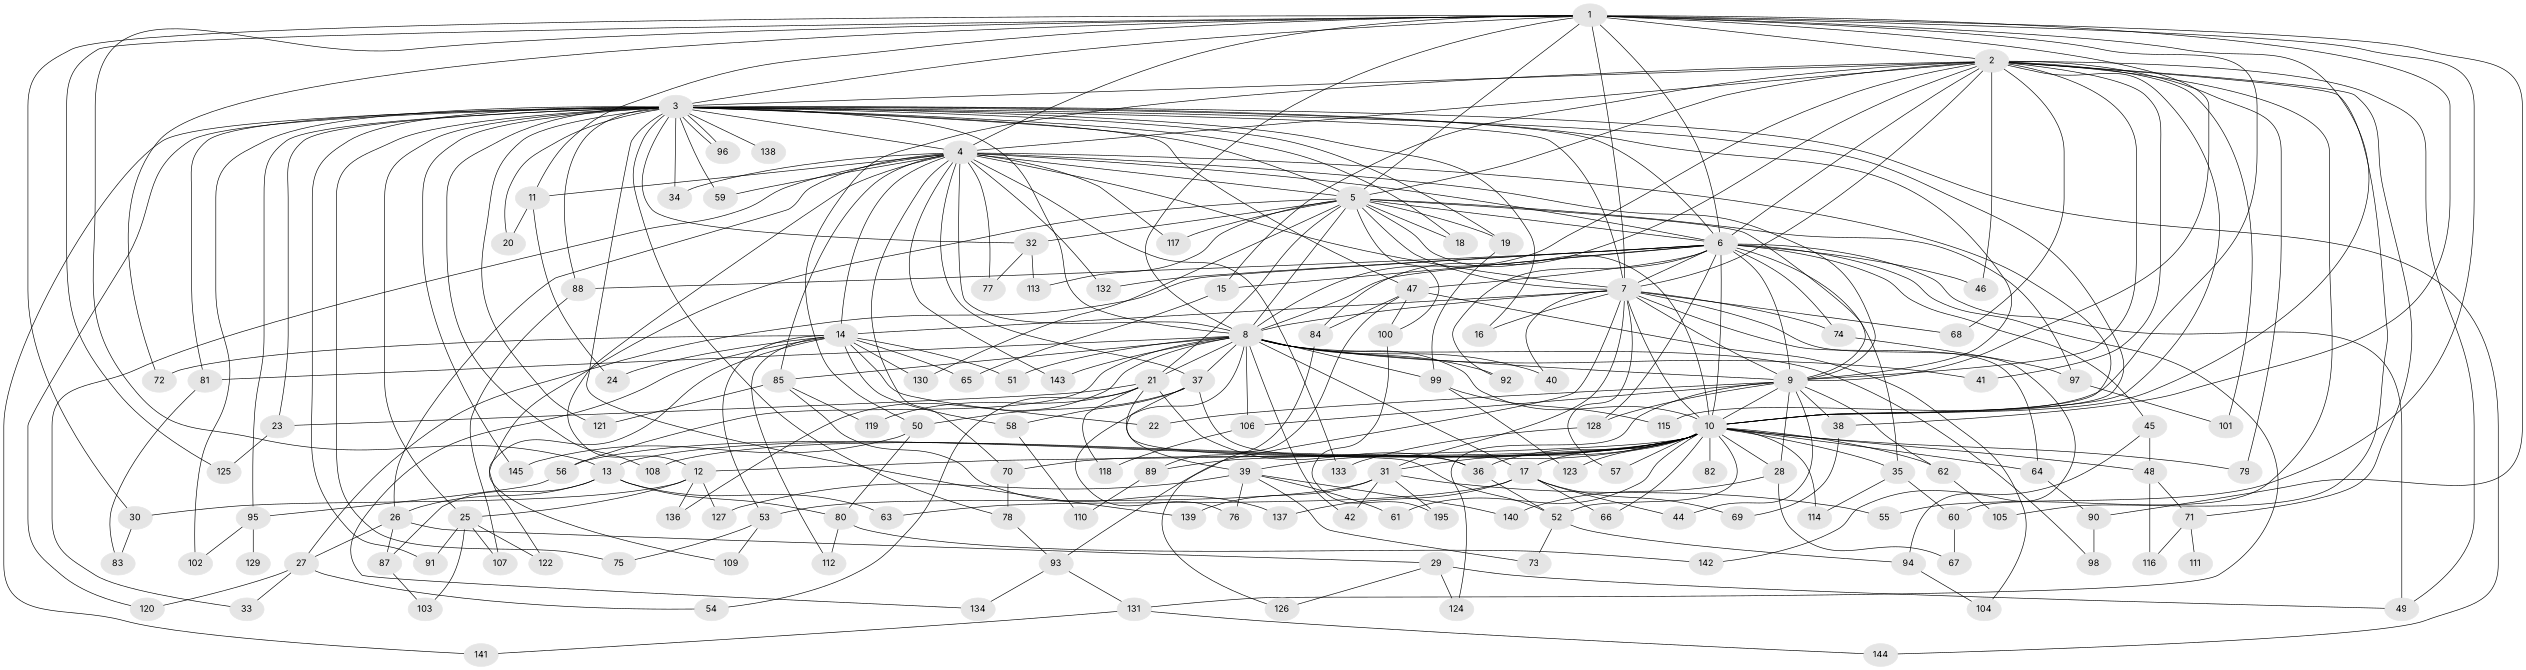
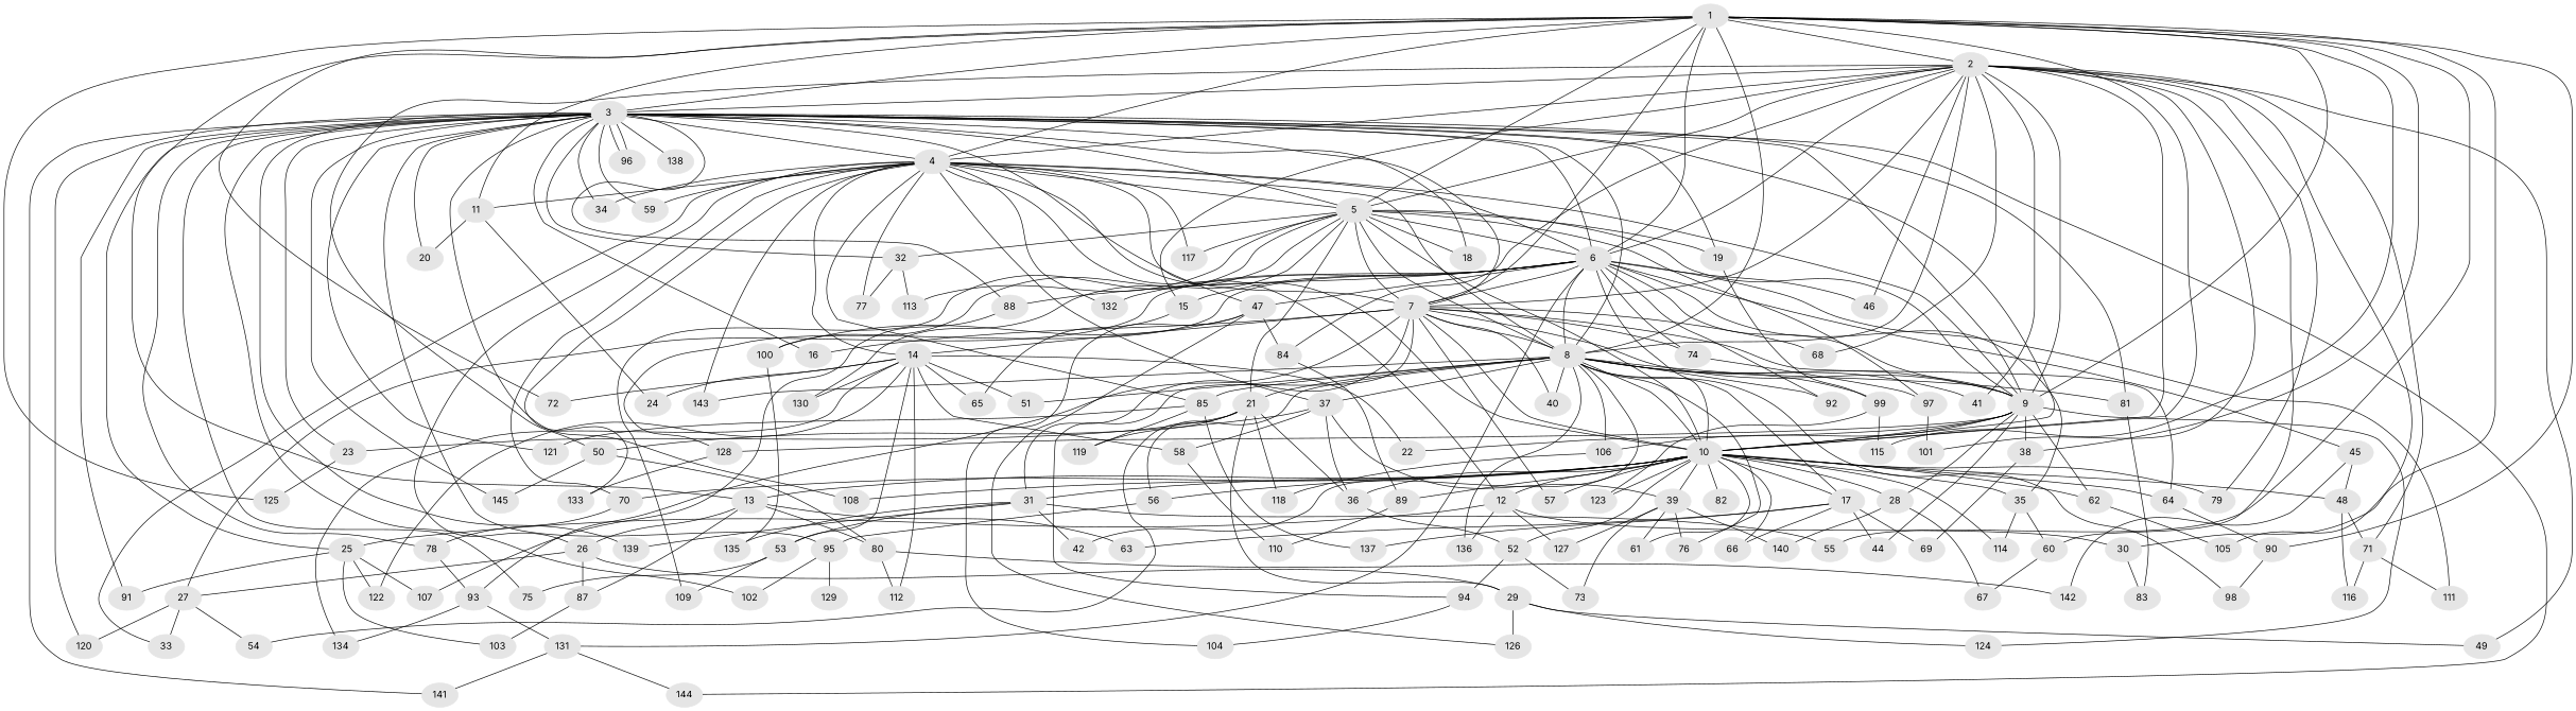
  graph {
    fontname=Inter
    node [color=gray90 fontname=Inter style=filled]
    edge [fontname=Inter]
    1
    2
    3
    4
    5
    6
    7
    8
    9
    10
    11
    13
    30
    38
    55
    72
    90
    115
    125
    15
    41
    46
    49
    50
    60
    68
    71
    79
    84
    101
    105
    16
    18
    19
    20
    23
    25
    32
    34
    47
    59
    75
    78
    81
    88
    91
    95
    96
    102
    108
    120
    121
    138
    139
    141
    144
    145
    12
    14
    26
    33
    37
    70
    77
    85
    117
    132
    133
    143
    21
    97
    100
    109
    113
    130
    27
    35
    45
    74
    92
    111
    128
    131
    31
    40
    57
    64
    93
    94
    17
    42
    51
    56
    76
    98
    99
    106
    136
    22
    28
    44
    62
    124
    36
    39
    48
    52
    61
    66
    82
    89
    114
    123
    24
    63
    80
    87
    83
    69
    65
    67
    116
    107
    122
    103
    126
    104
    129
    127
    53
    58
    112
    134
    29
    137
    119
    54
    118
-   135 [label=195]
+   135
    142
    140
    73
    110
    1 -- 2
    1 -- 3
    1 -- 4
    1 -- 5
    1 -- 6
    1 -- 7
    1 -- 8
    1 -- 9
    1 -- 10
    1 -- 11
    1 -- 13
    1 -- 30
    1 -- 38
    1 -- 55
    1 -- 72
    1 -- 90
    1 -- 115
    1 -- 125
    2 -- 3
    2 -- 4
    2 -- 5
    2 -- 6
    2 -- 7
    2 -- 8
    2 -- 9
    2 -- 10
    2 -- 15
    2 -- 41
    2 -- 46
    2 -- 49
    2 -- 50
    2 -- 60
    2 -- 68
    2 -- 71
    2 -- 79
    2 -- 84
    2 -- 101
    2 -- 105
    3 -- 4
    3 -- 5
    3 -- 6
    3 -- 7
    3 -- 8
    3 -- 9
    3 -- 10
    3 -- 16
    3 -- 18
    3 -- 19
    3 -- 20
    3 -- 23
    3 -- 25
    3 -- 32
    3 -- 34
    3 -- 47
    3 -- 59
    3 -- 75
    3 -- 78
    3 -- 81
    3 -- 88
    3 -- 91
    3 -- 95
    3 -- 96
    3 -- 96
    3 -- 102
    3 -- 108
    3 -- 120
    3 -- 121
    3 -- 138
    3 -- 139
    3 -- 141
    3 -- 144
    3 -- 145
    4 -- 5
    4 -- 6
    4 -- 7
    4 -- 8
    4 -- 9
    4 -- 10
    4 -- 11
    4 -- 34
    4 -- 59
    4 -- 12
    4 -- 14
    4 -- 26
    4 -- 33
    4 -- 37
    4 -- 70
    4 -- 77
    4 -- 85
    4 -- 117
    4 -- 132
    4 -- 133
    4 -- 143
    5 -- 6
    5 -- 7
    5 -- 8
    5 -- 9
    5 -- 10
    5 -- 18
    5 -- 19
    5 -- 32
    5 -- 117
    5 -- 21
    5 -- 97
    5 -- 100
    5 -- 109
    5 -- 113
    5 -- 130
    6 -- 7
    6 -- 8
    6 -- 9
    6 -- 10
    6 -- 15
    6 -- 46
    6 -- 47
    6 -- 88
    6 -- 132
    6 -- 27
    6 -- 35
    6 -- 45
    6 -- 74
    6 -- 92
-   6 -- 49
+   6 -- 111
    6 -- 128
    6 -- 131
    7 -- 8
    7 -- 9
    7 -- 10
    7 -- 68
    7 -- 16
    7 -- 14
    7 -- 74
    7 -- 31
    7 -- 40
    7 -- 57
    7 -- 64
    7 -- 93
    7 -- 94
    8 -- 9
    8 -- 10
    8 -- 41
    8 -- 81
    8 -- 37
    8 -- 85
    8 -- 143
    8 -- 21
    8 -- 92
    8 -- 40
    8 -- 17
    8 -- 42
    8 -- 51
    8 -- 56
    8 -- 76
    8 -- 98
    8 -- 99
    8 -- 106
    8 -- 136
    9 -- 10
    9 -- 38
    9 -- 128
    9 -- 106
    9 -- 22
    9 -- 28
    9 -- 44
    9 -- 62
    9 -- 124
    10 -- 13
    10 -- 79
    10 -- 108
    10 -- 12
    10 -- 70
    10 -- 35
    10 -- 31
    10 -- 57
    10 -- 64
    10 -- 17
    10 -- 56
    10 -- 28
    10 -- 62
    10 -- 36
    10 -- 39
    10 -- 48
    10 -- 52
    10 -- 61
    10 -- 66
    10 -- 82
    10 -- 89
    10 -- 114
    10 -- 123
    11 -- 20
    11 -- 24
    13 -- 26
    13 -- 63
    13 -- 80
    13 -- 87
    30 -- 83
    38 -- 69
    90 -- 98
    15 -- 65
    50 -- 145
    50 -- 80
    60 -- 67
    71 -- 111
    71 -- 116
    84 -- 89
    19 -- 99
    23 -- 125
    25 -- 91
    25 -- 107
    25 -- 122
    25 -- 103
    32 -- 77
    32 -- 113
    47 -- 84
    47 -- 100
    47 -- 126
    47 -- 104
    78 -- 93
    81 -- 83
    88 -- 107
    95 -- 102
    95 -- 129
    12 -- 30
    12 -- 25
    12 -- 136
    12 -- 127
    14 -- 72
    14 -- 130
    14 -- 51
    14 -- 22
    14 -- 24
    14 -- 65
    14 -- 122
    14 -- 53
    14 -- 58
    14 -- 112
    14 -- 134
    26 -- 27
    26 -- 87
    26 -- 29
    37 -- 50
    37 -- 36
    37 -- 39
    37 -- 58
    70 -- 78
    85 -- 121
    85 -- 137
    85 -- 119
    21 -- 23
    21 -- 36
-   21 -- 52
+   21 -- 29
    21 -- 119
    21 -- 54
    21 -- 118
    97 -- 101
    100 -- 135
    27 -- 120
    27 -- 33
    27 -- 54
    35 -- 60
    35 -- 114
    45 -- 48
    45 -- 142
    74 -- 97
    128 -- 133
    131 -- 141
    131 -- 144
    31 -- 55
    31 -- 139
    31 -- 42
    31 -- 53
    31 -- 135
    64 -- 90
    93 -- 131
    93 -- 134
    94 -- 104
    17 -- 44
    17 -- 66
    17 -- 63
    17 -- 69
    17 -- 137
    56 -- 95
    99 -- 115
    99 -- 123
    106 -- 118
    28 -- 67
    28 -- 140
    62 -- 105
    36 -- 52
    39 -- 76
    39 -- 61
    39 -- 127
    39 -- 140
    39 -- 73
    48 -- 71
    48 -- 116
    52 -- 94
    52 -- 73
    89 -- 110
    80 -- 112
    80 -- 142
    87 -- 103
    53 -- 75
    53 -- 109
    58 -- 110
    29 -- 49
    29 -- 124
    29 -- 126
  }
